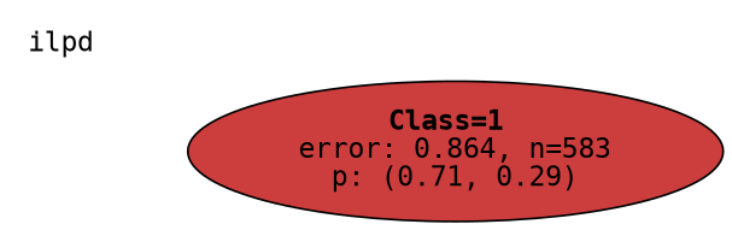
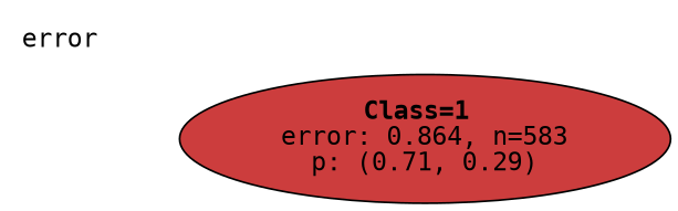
  digraph {
    nodesep=1
    ranksep=0.5
    splines=false
    rankdir=LR
    fontname="DejaVu Sans Mono"
    node [color=black fontname="DejaVu Sans Mono" style=filled]
-   n1 [fillcolor=white label=ilpd shape=plaintext]
+   n1 [fillcolor=white label=error shape=plaintext]
    n2 [fillcolor="0.000 0.7 0.800" label=<<b> Class=1 </b> <br/> error: 0.864, n=583 <br/> p: (0.71, 0.29) > shape=oval]
    n1 -> n2 [fontname="DejaVu Sans Mono" headport=n style=invis tailport=s]
  }
